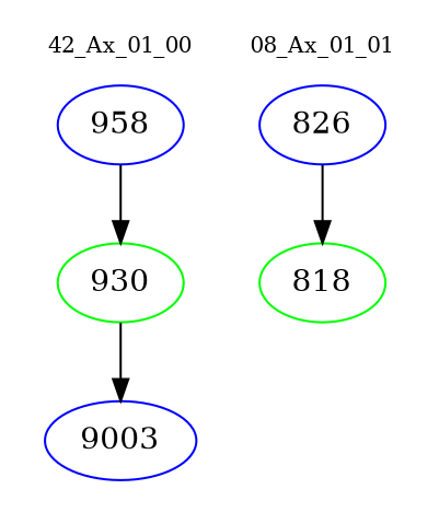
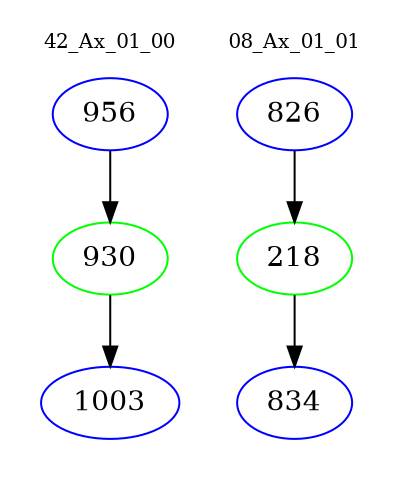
  digraph {
    node [color=blue]
    edge [color=black]
-   n1 [label=958]
+   n1 [label=956]
    n2 [color=green label=930]
-   n3 [label=9003]
+   n3 [label=1003]
    n4 [label=826]
-   n5 [color=green label=818]
+   n5 [color=green label=218]
+   n6 [label=834]
    subgraph cluster_1 {
      color=white
      fontsize=10
      label="42_Ax_01_00"
      n1
      n2
      n3
    }
    subgraph cluster_2 {
      color=white
      fontsize=10
      label="08_Ax_01_01"
      n4
      n5
+     n6
    }
    n1 -> n2
    n2 -> n3
    n4 -> n5
+   n5 -> n6
  }
